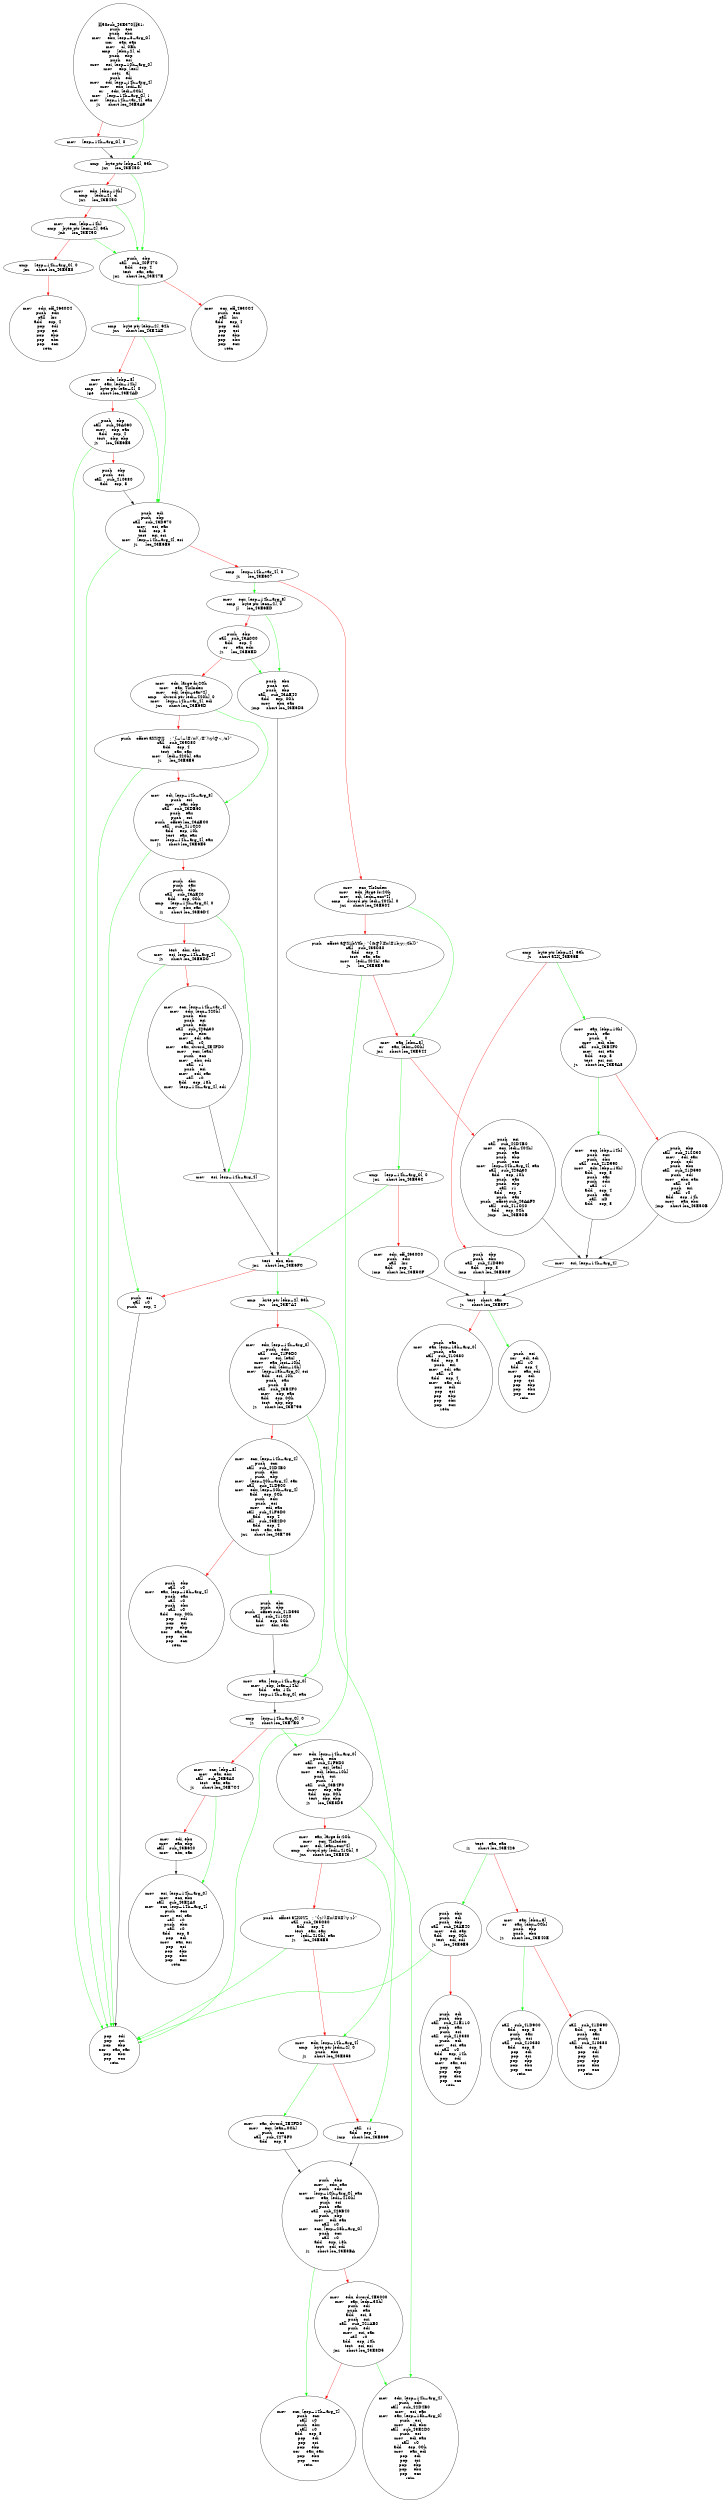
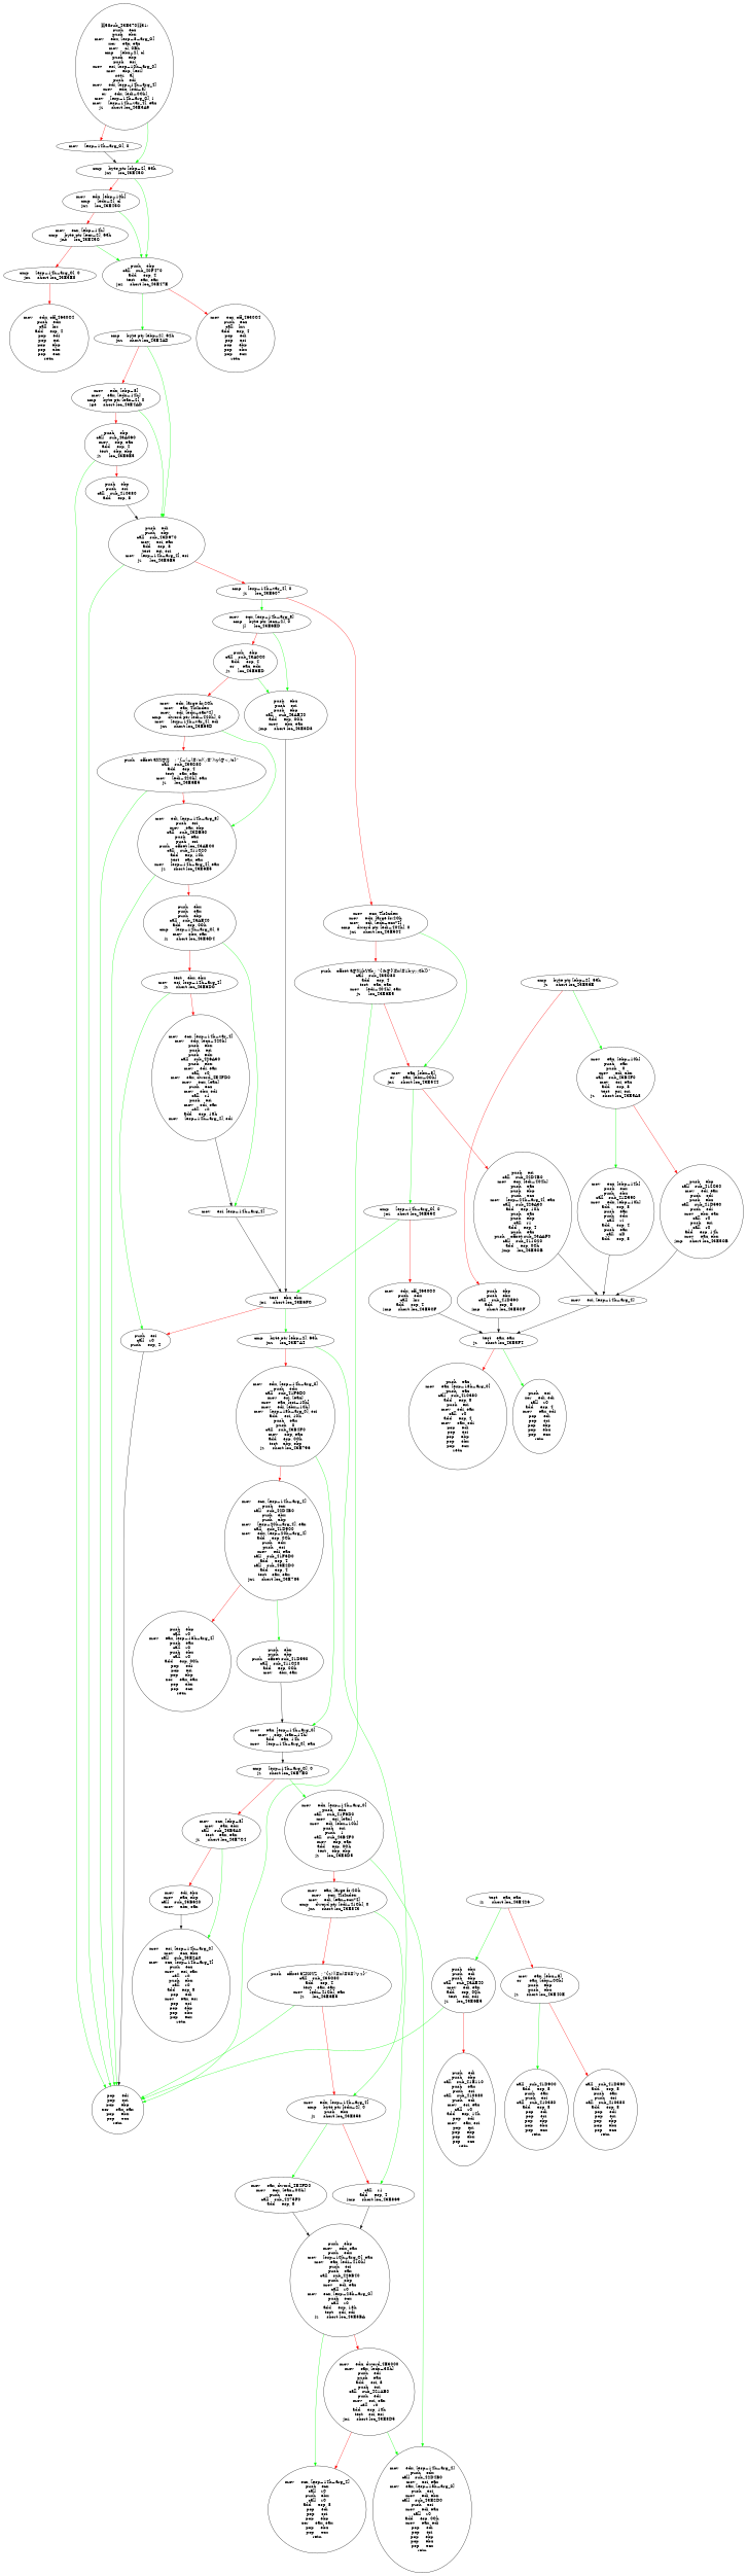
  digraph {
    edge [color=red]
    n1 [label="58sub_43E37031:\npush    ecx\npush    ebx\nmov     ebx, [esp+8+arg_C]\nxor     eax, eax\nmov     cl, 0Bh\ncmp     [ebx+2], cl\npush    ebp\npush    esi\nmov     esi, [esp+10h+arg_0]\nmov     ebp, [esi]\nsetz    al\npush    edi\nmov     edi, [esp+14h+arg_4]\nmov     edx, [edi+8]\nor      edx, [edi+0Ch]\nmov     [esp+14h+arg_C], 1\nmov     [esp+14h+var_4], eax\njz      short loc_43E3A9"]
    n2 [label="mov     [esp+14h+arg_C], 0"]
    n3 [label="cmp     byte ptr [ebp+2], 63h\njnz     loc_43E45C"]
    n4 [label="mov     edx, [ebp+10h]\ncmp     [edx+2], cl\njnz     loc_43E45C"]
    n5 [label="push    ebp\ncall    sub_40F470\nadd     esp, 4\ntest    eax, eax\njnz     short loc_43E47E"]
    n6 [label="mov     ecx, [ebp+14h]\ncmp     byte ptr [ecx+2], 63h\njnb     loc_43E45C"]
    n7 [label="mov     ecx, off_4630C4\npush    ecx\ncall    krr\nadd     esp, 4\npop     edi\npop     esi\npop     ebp\npop     ebx\npop     ecx\nretn"]
    n8 [label="cmp     byte ptr [ebp+2], 62h\njnz     short loc_43E4AD"]
    n9 [label="cmp     [esp+14h+arg_C], 0\njnz     short loc_43E3E8"]
    n10 [label="mov     edx, off_4630C4\npush    edx\ncall    krr\nadd     esp, 4\npop     edi\npop     esi\npop     ebp\npop     ebx\npop     ecx\nretn"]
    n11 [label="test    eax, eax\njz      short loc_43E426"]
    n12 [label="mov     eax, [ebx+8]\nor      eax, [ebx+0Ch]\npush    ebp\npush    ebx\njz      short loc_43E40E"]
    n13 [label="push    ebx\npush    edi\npush    ebp\ncall    sub_43AE40\nmov     edi, eax\nadd     esp, 0Ch\ntest    edi, edi\njz      loc_43E6E5"]
    n14 [label="call    sub_41D590\nadd     esp, 8\npush    eax\npush    esi\ncall    sub_410380\nadd     esp, 8\npop     edi\npop     esi\npop     ebp\npop     ebx\npop     ecx\nretn"]
    n15 [label="call    sub_41D900\nadd     esp, 8\npush    eax\npush    esi\ncall    sub_410380\nadd     esp, 8\npop     edi\npop     esi\npop     ebp\npop     ebx\npop     ecx\nretn"]
    n16 [label="push    edi\npush    ebp\ncall    sub_41E110\npush    eax\npush    esi\ncall    sub_410380\npush    edi\nmov     esi, eax\ncall    r0\nadd     esp, 14h\npop     edi\nmov     eax, esi\npop     esi\npop     ebp\npop     ebx\npop     ecx\nretn"]
    n17 [label="pop     edi\npop     esi\npop     ebp\nxor     eax, eax\npop     ebx\npop     ecx\nretn"]
    n18 [label="mov     edx, [ebp+8]\nmov     eax, [edx+14h]\ncmp     byte ptr [eax+2], 0\njge     short loc_43E4AD"]
    n19 [label="push    edi\npush    ebp\ncall    sub_43D970\nmov     esi, eax\nadd     esp, 8\ntest    esi, esi\nmov     [esp+14h+arg_4], esi\njz      loc_43E6E5"]
    n20 [label="push    ebp\ncall    sub_43A060\nmov     ebp, eax\nadd     esp, 4\ntest    ebp, ebp\njz      loc_43E6E5"]
    n21 [label="cmp     [esp+14h+var_4], 0\njz      loc_43E607"]
    n22 [label="push    ebp\npush    esi\ncall    sub_410380\nadd     esp, 8"]
    n23 [label="mov     ecx, TlsIndex\nmov     edx, large fs:2Ch\nmov     edi, [edx+ecx*4]\ncmp     dword ptr [edi+404h], 0\njnz     short loc_43E504"]
    n24 [label="mov     ecx, [esp+14h+arg_8]\ncmp     byte ptr [ecx+2], 0\njl      loc_43E6ED"]
    n25 [label="push    offset a@X1bY0b ; \"{&@[(#x)#1b;y;:;0b]}\"\ncall    sub_435C80\nadd     esp, 4\ntest    eax, eax\nmov     [edi+404h], eax\njz      loc_43E6E5"]
    n26 [label="mov     eax, [ebx+8]\nor      eax, [ebx+0Ch]\njnz     short loc_43E544"]
    n27 [label="push    ebp\ncall    sub_43A0C0\nadd     esp, 4\nor      eax, edx\njz      loc_43E6ED"]
    n28 [label="push    ebx\npush    esi\npush    ebp\ncall    sub_43AE40\nadd     esp, 0Ch\nmov     ebx, eax\njmp     short loc_43E6D8"]
    n29 [label="push    esi\ncall    sub_42D4B0\nmov     ecx, [edi+404h]\npush    eax\npush    ebp\npush    ecx\nmov     [esp+24h+arg_4], eax\ncall    sub_426A30\nadd     esp, 10h\npush    eax\npush    ebp\ncall    r1\nadd     esp, 4\npush    eax\npush    offset sub_43AAF0\ncall    sub_411C20\nadd     esp, 0Ch\njmp     loc_43E5CB"]
    n30 [label="cmp     [esp+14h+arg_C], 0\njnz     short loc_43E55C"]
    n31 [label="mov     esi, [esp+14h+arg_4]"]
    n32 [label="mov     edx, off_4630C0\npush    edx\ncall    krr\nadd     esp, 4\njmp     short loc_43E5CF"]
    n33 [label="test    ebx, ebx\njnz     short loc_43E6FC"]
-   n34 [label="test    short, eax\njz      short loc_43E5F4"]
-   n35 [label="cmp     byte ptr [ebp+2], 63h\njz      short aZX_43E56E"]
+   n34 [label="test    eax, eax\njz      short loc_43E5F4"]
+   n35 [label="cmp     byte ptr [ebp+2], 63h\njz      short loc_43E56E"]
    n36 [label="push    ebp\npush    ebx\ncall    sub_41D590\nadd     esp, 8\njmp     short loc_43E5CF"]
    n37 [label="mov     eax, [ebp+10h]\npush    eax\npush    0\nmov     edi, ebx\ncall    sub_43B4F0\nmov     esi, eax\nadd     esp, 8\ntest    esi, esi\njz      short loc_43E5A8"]
    n38 [label="push    eax\nmov     eax, [esp+18h+arg_0]\npush    eax\ncall    sub_410380\nadd     esp, 8\npush    esi\nmov     edi, eax\ncall    r0\nadd     esp, 4\nmov     eax, edi\npop     edi\npop     esi\npop     ebp\npop     ebx\npop     ecx\nretn"]
    n39 [label="push    esi\nxor     edi, edi\ncall    r0\nadd     esp, 4\nmov     eax, edi\npop     edi\npop     esi\npop     ebp\npop     ebx\npop     ecx\nretn"]
    n40 [label="push    ebp\ncall    sub_412C30\nmov     edi, eax\npush    edi\npush    ebx\ncall    sub_41D590\npush    edi\nmov     ebx, eax\ncall    r0\npush    esi\ncall    r0\nadd     esp, 14h\nmov     eax, ebx\njmp     short loc_43E5CB"]
    n41 [label="mov     ecx, [ebp+14h]\npush    ecx\npush    ebx\ncall    sub_41D590\nmov     edx, [ebp+10h]\nadd     esp, 8\npush    eax\npush    edx\ncall    r1\nadd     esp, 4\npush    eax\ncall    xD\nadd     esp, 8"]
    n42 [label="mov     edx, large fs:2Ch\nmov     eax, TlsIndex\nmov     edi, [edx+eax*4]\ncmp     dword ptr [edi+420h], 0\nmov     [esp+14h+var_4], edi\njnz     short loc_43E65D"]
    n43 [label="push    offset aXY@X    ; \"{+(+(#:'x)(,/#')/:y)@<,/x}\"\ncall    sub_435C80\nadd     esp, 4\ntest    eax, eax\nmov     [edi+420h], eax\njz      loc_43E6E5"]
    n44 [label="mov     edi, [esp+14h+arg_8]\npush    esi\nmov     eax, ebp\ncall    sub_43DB60\npush    eax\npush    esi\npush    offset loc_43AEC0\ncall    sub_411C20\nadd     esp, 10h\ntest    eax, eax\nmov     [esp+14h+arg_4], eax\njz      short loc_43E6E5"]
    n45 [label="push    ebx\npush    eax\npush    ebp\ncall    sub_43AE40\nadd     esp, 0Ch\ncmp     [esp+14h+arg_C], 0\nmov     ebx, eax\njz      short loc_43E6D4"]
    n46 [label="test    ebx, ebx\nmov     esi, [esp+14h+arg_4]\njz      short loc_43E6DC"]
    n47 [label="mov     esi, [esp+14h+arg_4]"]
    n48 [label="mov     ecx, [esp+14h+var_4]\nmov     edx, [ecx+420h]\npush    ebx\npush    esi\npush    edx\ncall    sub_426A30\npush    ebx\nmov     edi, eax\ncall    r0\nmov     eax, dword_4E4FD0\nmov     ecx, [eax]\npush    ecx\nmov     ebx, edi\ncall    r1\npush    esi\nmov     edi, eax\ncall    r0\nadd     esp, 18h\nmov     [esp+14h+arg_4], edi"]
    n49 [label="push    esi\ncall    r0\npush     esp, 4"]
    n50 [label="cmp     byte ptr [ebp+2], 63h\njnz     loc_43E7A4"]
    n51 [label="mov     edx, [esp+14h+arg_0]\npush    edx\ncall    sub_41F6D0\nmov     esi, [eax]\nmov     eax, [esi+10h]\nmov     edi, [ebx+10h]\nmov     [esp+18h+arg_0], esi\nadd     esi, 10h\npush    eax\npush    0\ncall    sub_43B4F0\nmov     ebp, eax\nadd     esp, 0Ch\ntest    ebp, ebp\njz      short loc_43E796"]
    n52 [label="call    r1\nadd     esp, 4\njmp     short loc_43E869"]
    n53 [label="mov     ecx, [esp+14h+arg_4]\npush    ecx\ncall    sub_42D4B0\npush    ebx\npush    ebp\nmov     [esp+20h+arg_4], eax\ncall    sub_41D900\nmov     edx, [esp+20h+arg_4]\nadd     esp, 0Ch\npush    edx\npush    esi\nmov     edi, eax\ncall    sub_41F6D0\nadd     esp, 4\ncall    sub_43E2D0\nadd     esp, 4\ntest    eax, eax\njnz     short loc_43E785"]
    n54 [label="mov     eax, [esp+14h+arg_0]\nmov     ebp, [eax+14h]\nadd     eax, 14h\nmov     [esp+14h+arg_0], eax"]
    n55 [label="cmp     [esp+14h+arg_C], 0\njz      short loc_43E7EC"]
    n56 [label="mov     ecx, [ebp+8]\nmov     eax, ebx\ncall    sub_43B5A0\ntest    eax, eax\njz      short loc_43E7C4"]
    n57 [label="mov     edx, [esp+14h+arg_0]\npush    edx\ncall    sub_41F6D0\nmov     esi, [eax]\nmov     edi, [ebx+10h]\npush    esi\npush    1\ncall    sub_43B4F0\nmov     ebp, eax\nadd     esp, 0Ch\ntest    ebp, ebp\njz      loc_43E8D5"]
    n58 [label="push    ebp\ncall    r0\nmov     eax, [esp+18h+arg_4]\npush    eax\ncall    r0\npush    ebx\ncall    r0\nadd     esp, 0Ch\npop     edi\npop     esi\npop     ebp\nxor     eax, eax\npop     ebx\npop     ecx\nretn"]
    n59 [label="push    ebx\npush    ebp\npush    offset sub_41D590\ncall    sub_411C20\nadd     esp, 0Ch\nmov     ebx, eax"]
    n60 [label="mov     edi, ebx\nmov     eax, ebp\ncall    sub_43B620\nmov     ebx, eax"]
    n61 [label="mov     esi, [esp+14h+arg_0]\nmov     ecx, ebx\ncall    sub_43E2A0\nmov     ecx, [esp+14h+arg_4]\npush    ecx\nmov     esi, eax\ncall    r0\npush    ebx\ncall    r0\nadd     esp, 8\npop     edi\nmov     eax, esi\npop     esi\npop     ebp\npop     ebx\npop     ecx\nretn"]
    n62 [label="mov     eax, large fs:2Ch\nmov     ecx, TlsIndex\nmov     edi, [eax+ecx*4]\ncmp     dword ptr [edi+41Ch], 0\njnz     short loc_43E843"]
    n63 [label="mov     edx, [esp+14h+arg_4]\npush    edx\ncall    sub_42D4B0\nmov     esi, eax\nmov     eax, [esp+18h+arg_0]\npush    esi\nmov     edi, ebx\ncall    sub_43E2D0\npush    esi\nmov     edi, eax\ncall    r0\nadd     esp, 0Ch\nmov     eax, edi\npop     edi\npop     esi\npop     ebp\npop     ebx\npop     ecx\nretn"]
    n64 [label="push    offset aZX0YZ   ; \"{z!((#x)#0#)'y z}\"\ncall    sub_435C80\nadd     esp, 4\ntest    eax, eax\nmov     [edi+41Ch], eax\njz      loc_43E6E5"]
    n65 [label="mov     edx, [esp+14h+arg_4]\ncmp     byte ptr [edx+2], 0\npush    ebx\njz      short loc_43E858"]
    n66 [label="mov     eax, dword_4E4FD0\nmov     ecx, [eax+0Ch]\npush    ecx\ncall    sub_4275F0\nadd     esp, 8"]
    n67 [label="push    ebp\nmov     edx, eax\npush    edx\nmov     [esp+1Ch+arg_C], eax\nmov     eax, [edi+41Ch]\npush    esi\npush    eax\ncall    sub_426B40\npush    ebp\nmov     edi, eax\ncall    r0\nmov     ecx, [esp+28h+arg_C]\npush    ecx\ncall    r0\nadd     esp, 18h\ntest    edi, edi\njz      short loc_43E8BA"]
    n68 [label="mov     edx, dword_4E3000\nmov     eax, [edx+30h]\npush    edi\npush    eax\nadd     esi, 8\npush    esi\ncall    sub_421AB0\npush    edi\nmov     esi, eax\ncall    r0\nadd     esp, 10h\ntest    esi, esi\njnz     short loc_43E8D5"]
    n69 [label="mov     ecx, [esp+14h+arg_4]\npush    ecx\ncall    r0\npush    ebx\ncall    r0\nadd     esp, 8\npop     edi\npop     esi\npop     ebp\nxor     eax, eax\npop     ebx\npop     ecx\nretn"]
    n1 -> n2
    n1 -> n3 [color=green]
    n2 -> n3 [color=black]
    n3 -> n4
    n3 -> n5 [color=green]
    n4 -> n5 [color=green]
    n4 -> n6
    n5 -> n7
    n5 -> n8 [color=green]
    n6 -> n5 [color=green]
    n6 -> n9
    n8 -> n18
    n8 -> n19 [color=green]
    n9 -> n10
    n11 -> n12
    n11 -> n13 [color=green]
    n12 -> n14
    n12 -> n15 [color=green]
    n13 -> n16
    n13 -> n17 [color=green]
    n18 -> n19 [color=green]
    n18 -> n20
    n19 -> n17 [color=green]
    n19 -> n21
    n20 -> n17 [color=green]
    n20 -> n22
    n21 -> n23
    n21 -> n24 [color=green]
    n22 -> n19 [color=black]
    n23 -> n25
    n23 -> n26 [color=green]
    n24 -> n27
    n24 -> n28 [color=green]
    n25 -> n17 [color=green]
    n25 -> n26
    n26 -> n29
    n26 -> n30 [color=green]
    n27 -> n28 [color=green]
    n27 -> n42
    n28 -> n33 [color=black]
    n29 -> n31 [color=black]
    n30 -> n32
    n30 -> n33 [color=green]
    n31 -> n34 [color=black]
    n32 -> n34 [color=black]
    n33 -> n49
    n33 -> n50 [color=green]
    n34 -> n38
    n34 -> n39 [color=green]
    n35 -> n36
    n35 -> n37 [color=green]
    n36 -> n34 [color=black]
    n37 -> n40
    n37 -> n41 [color=green]
    n40 -> n31 [color=black]
    n41 -> n31 [color=black]
    n42 -> n43
    n42 -> n44 [color=green]
    n43 -> n17 [color=green]
    n43 -> n44
    n44 -> n17 [color=green]
    n44 -> n45
    n45 -> n46
    n45 -> n47 [color=green]
    n46 -> n48
    n46 -> n49 [color=green]
    n47 -> n33 [color=black]
    n48 -> n47 [color=black]
    n49 -> n17 [color=black]
    n50 -> n51
    n50 -> n52 [color=green]
    n51 -> n53
    n51 -> n54 [color=green]
    n52 -> n67 [color=black]
    n53 -> n58
    n53 -> n59 [color=green]
    n54 -> n55 [color=black]
    n55 -> n56
    n55 -> n57 [color=green]
    n56 -> n60
    n56 -> n61 [color=green]
    n57 -> n62
    n57 -> n63 [color=green]
    n59 -> n54 [color=black]
    n60 -> n61 [color=black]
    n62 -> n64
    n62 -> n65 [color=green]
    n64 -> n17 [color=green]
    n64 -> n65
    n65 -> n52
    n65 -> n66 [color=green]
    n66 -> n67 [color=black]
    n67 -> n68
    n67 -> n69 [color=green]
    n68 -> n63 [color=green]
    n68 -> n69
  }
